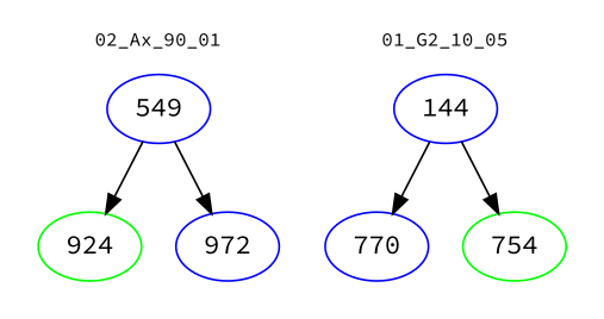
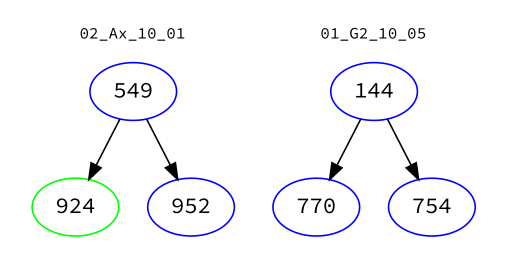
  digraph {
    fontname="Source Code Pro"
    node [color=blue fontname="Source Code Pro"]
    edge [color=black fontname="Source Code Pro"]
    n1 [label=549]
    n2 [color=green label=924]
-   n3 [label=972]
+   n3 [label=952]
    n4 [label=144]
    n5 [label=770]
-   n6 [color=green label=754]
+   n6 [label=754]
    subgraph cluster_1 {
      color=white
      fontsize=10
-     label="02_Ax_90_01"
+     label="02_Ax_10_01"
      n1
      n2
      n3
    }
    subgraph cluster_2 {
      color=white
      fontsize=10
      label="01_G2_10_05"
      n4
      n5
      n6
    }
    n1 -> n2
    n1 -> n3
    n4 -> n5
    n4 -> n6
  }
